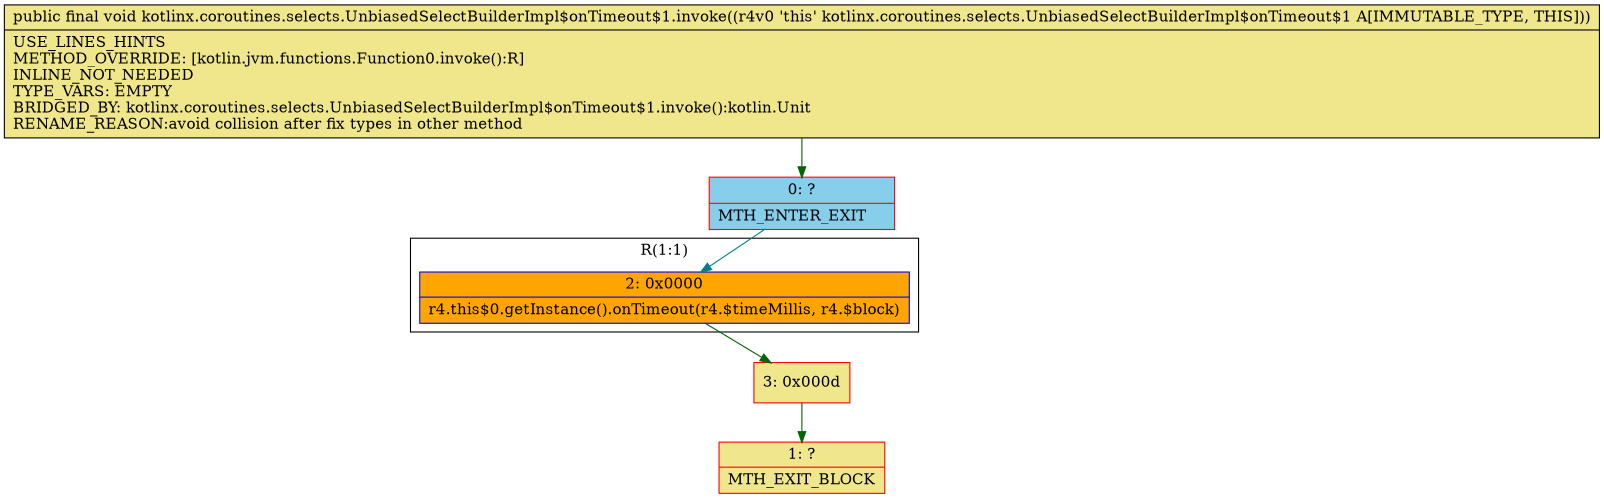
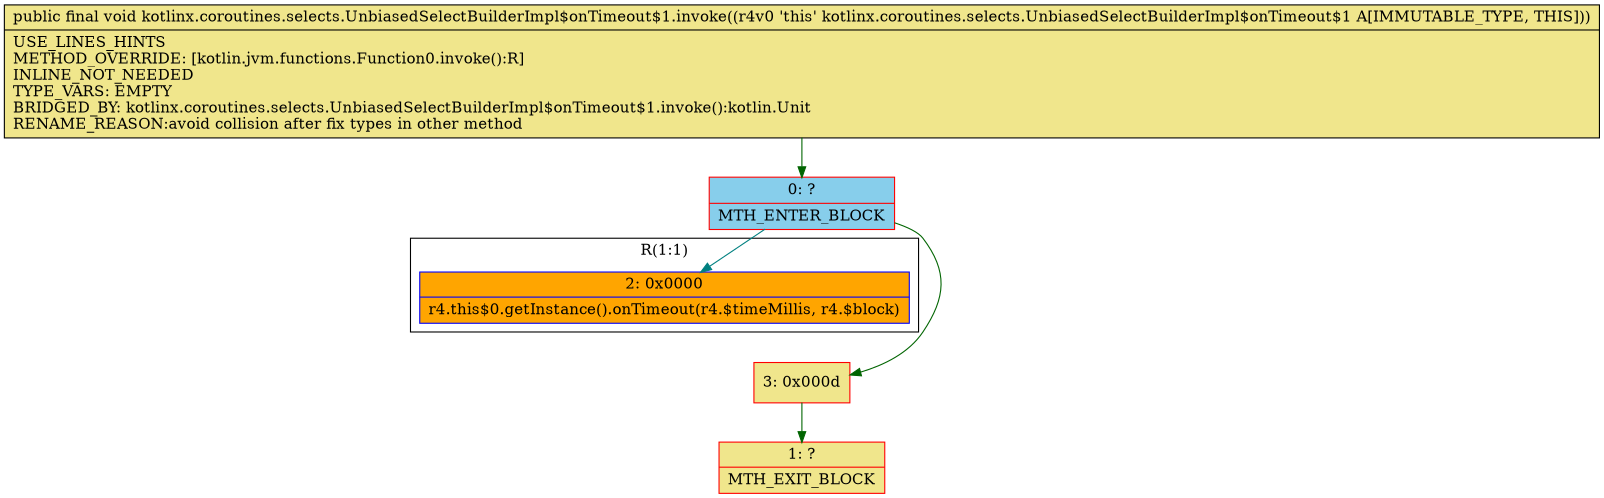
  digraph {
    node [color=red fillcolor=khaki shape=record style=filled]
    edge [color=darkgreen]
    n1 [color=blue fillcolor=orange label="{2\:\ 0x0000|r4.this$0.getInstance().onTimeout(r4.$timeMillis, r4.$block)\l}"]
    n2 [label="{3\:\ 0x000d}"]
    n3 [label="{1\:\ ?|MTH_EXIT_BLOCK\l}"]
-   n4 [fillcolor=skyblue label="{0\:\ ?|MTH_ENTER_EXIT\l}"]
+   n4 [fillcolor=skyblue label="{0\:\ ?|MTH_ENTER_BLOCK\l}"]
    n5 [label="{public final void kotlinx.coroutines.selects.UnbiasedSelectBuilderImpl$onTimeout$1.invoke((r4v0 'this' kotlinx.coroutines.selects.UnbiasedSelectBuilderImpl$onTimeout$1 A[IMMUTABLE_TYPE, THIS]))  | USE_LINES_HINTS\lMETHOD_OVERRIDE: [kotlin.jvm.functions.Function0.invoke():R]\lINLINE_NOT_NEEDED\lTYPE_VARS: EMPTY\lBRIDGED_BY: kotlinx.coroutines.selects.UnbiasedSelectBuilderImpl$onTimeout$1.invoke():kotlin.Unit\lRENAME_REASON:avoid collision after fix types in other method\l}" color=""]
    subgraph cluster_1 {
      label="R(1:1)"
      n1
    }
-   n1 -> n2
+   n4 -> n2
    n2 -> n3
    n4 -> n1 [color=teal]
    n5 -> n4
  }
